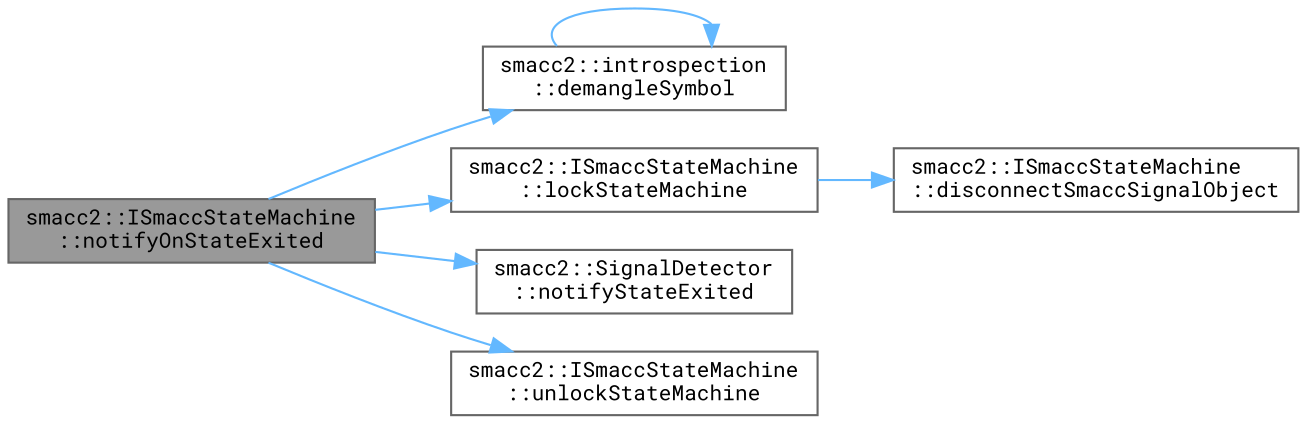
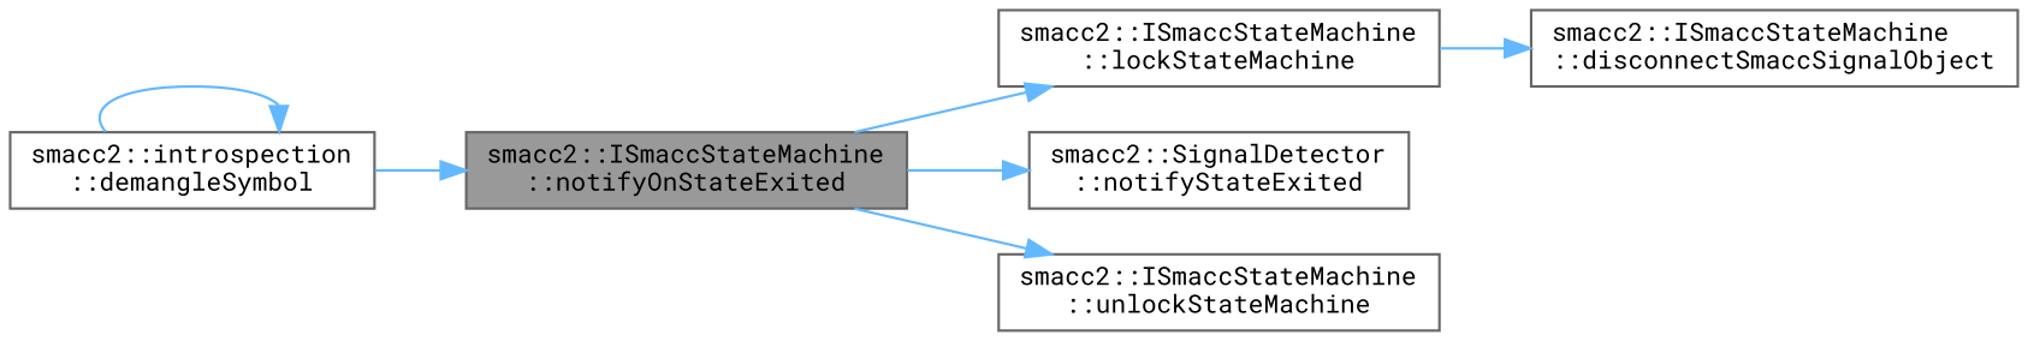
  digraph {
    fontname="Roboto Mono"
    rankdir=LR
    node [color=grey40 fillcolor=white fontname="Roboto Mono" fontsize=10 shape=box style=filled]
    edge [color=steelblue1 fontname="Roboto Mono" fontsize=10 labelfontname=Helvetica labelfontsize=10 style=solid]
    n1 [color=gray40 fillcolor=grey60 fontcolor=black height=0.2 label="smacc2::ISmaccStateMachine\l::notifyOnStateExited" width=0.4]
    n2 [height=0.2 label="smacc2::introspection\l::demangleSymbol" width=0.4]
    n3 [height=0.2 label="smacc2::ISmaccStateMachine\l::lockStateMachine" width=0.4]
    n4 [height=0.2 label="smacc2::SignalDetector\l::notifyStateExited" width=0.4]
    n5 [height=0.2 label="smacc2::ISmaccStateMachine\l::unlockStateMachine" width=0.4]
    n6 [height=0.2 label="smacc2::ISmaccStateMachine\l::disconnectSmaccSignalObject" width=0.4]
-   n1 -> n2
+   n2 -> n1
    n1 -> n3
    n1 -> n4
    n1 -> n5
    n2 -> n2
    n3 -> n6
  }
